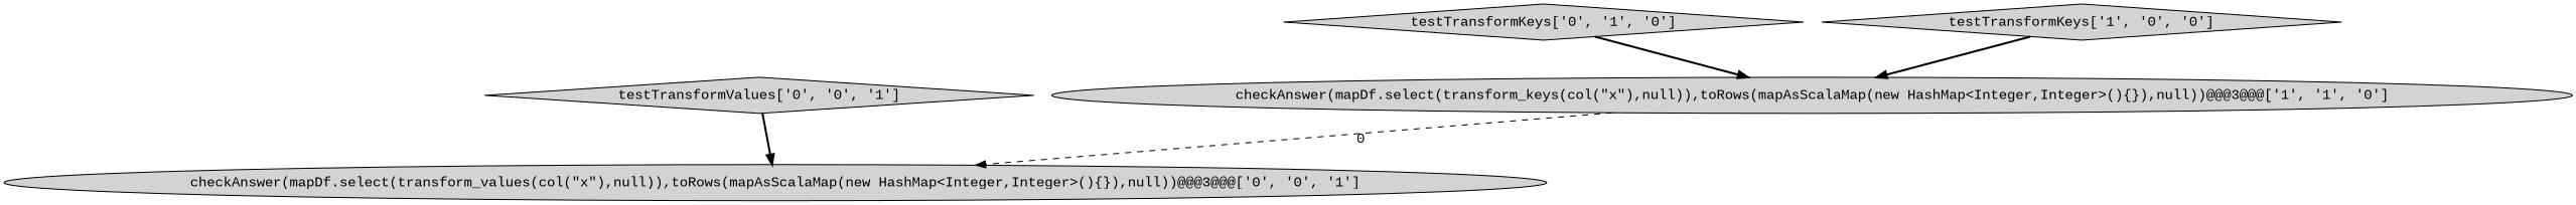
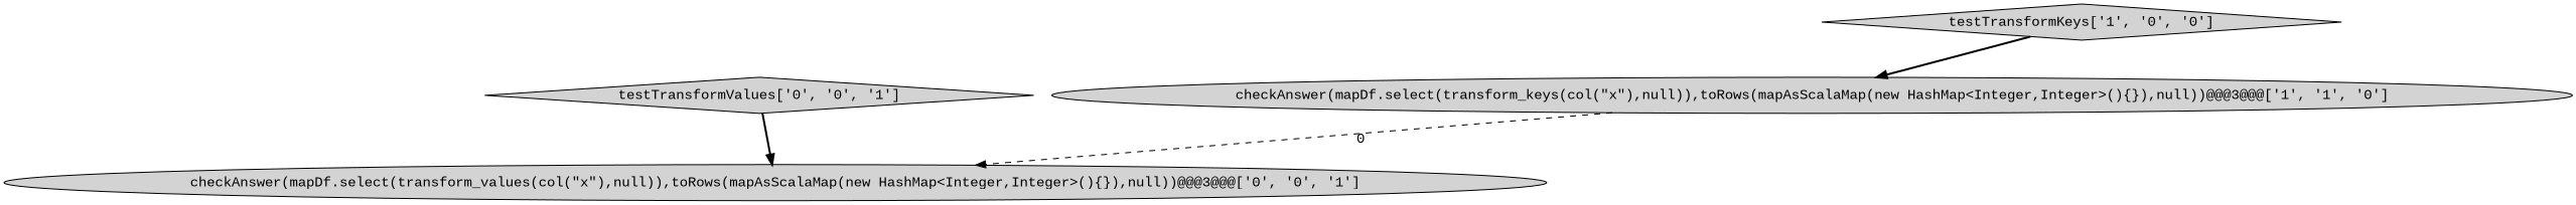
  digraph {
    fontname="Liberation Mono"
    node [fillcolor=lightgray shape=diamond style=filled fontname="Liberation Mono"]
    edge [style=bold fontname="Liberation Mono"]
    n1 [label="testTransformValues['0', '0', '1']"]
    n2 [label="checkAnswer(mapDf.select(transform_values(col(\"x\"),null)),toRows(mapAsScalaMap(new HashMap<Integer,Integer>(){}),null))@@@3@@@['0', '0', '1']" shape=ellipse]
-   n3 [label="testTransformKeys['0', '1', '0']"]
    n4 [label="checkAnswer(mapDf.select(transform_keys(col(\"x\"),null)),toRows(mapAsScalaMap(new HashMap<Integer,Integer>(){}),null))@@@3@@@['1', '1', '0']" shape=ellipse]
    n5 [label="testTransformKeys['1', '0', '0']"]
    n1 -> n2
-   n3 -> n4
    n4 -> n2 [label=0 style=dashed]
    n5 -> n4
  }
